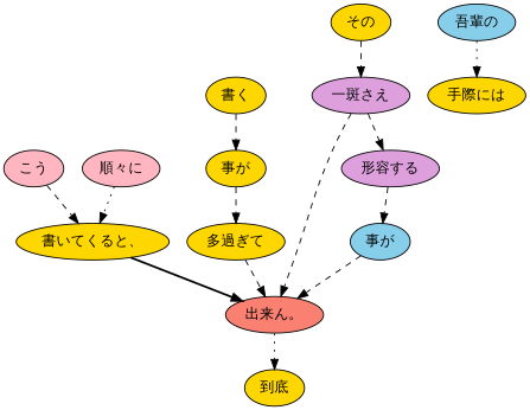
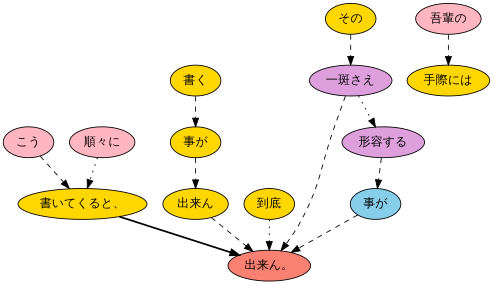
  digraph {
    node [fillcolor=gold style=filled]
    edge [style=dashed]
    n1 [fillcolor=lightpink label="こう"]
    n2 [label="書いてくると、"]
    n3 [fillcolor=salmon label="出来ん。"]
    n4 [fillcolor=lightpink label="順々に"]
    n5 [label="書く"]
    n6 [label="事が"]
-   n7 [label="多過ぎて"]
+   n7 [label="出来ん"]
    n8 [label="到底"]
-   n9 [fillcolor=skyblue label="吾輩の"]
+   n9 [fillcolor=lightpink label="吾輩の"]
    n10 [label="手際には"]
    n11 [label="その"]
    n12 [fillcolor=plum label="一斑さえ"]
    n13 [fillcolor=plum label="形容する"]
    n14 [fillcolor=skyblue label="事が"]
    n1 -> n2
    n2 -> n3 [style=bold]
    n4 -> n2 [style=dotted]
    n5 -> n6
    n6 -> n7
    n7 -> n3
-   n3 -> n8 [style=dotted]
-   n9 -> n10 [style=dotted]
+   n8 -> n3 [style=dotted]
+   n9 -> n10
    n11 -> n12
    n12 -> n3
-   n12 -> n13
+   n12 -> n13 [style=dotted]
    n13 -> n14
    n14 -> n3
  }
